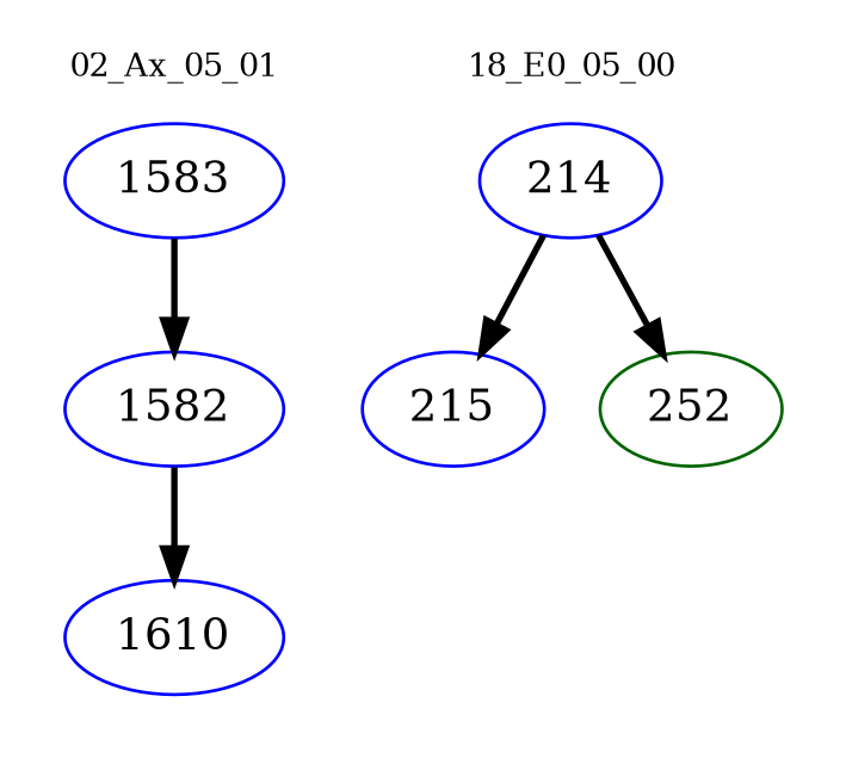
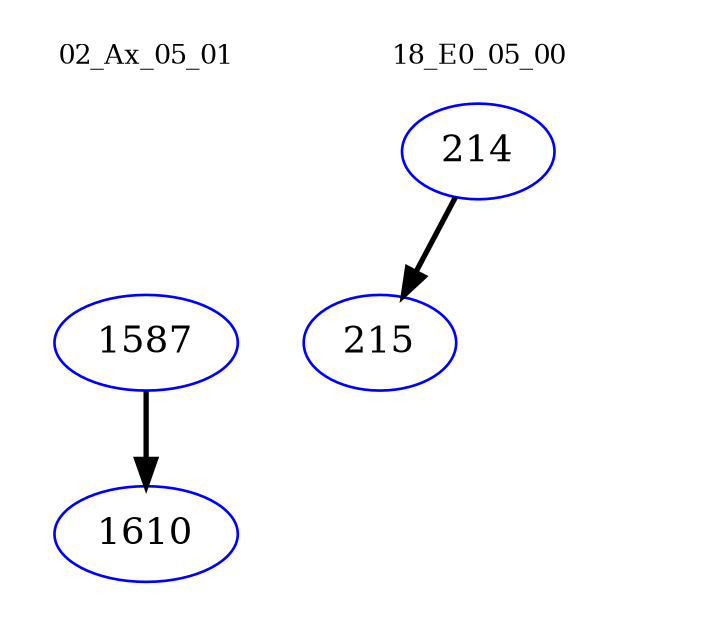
  digraph {
    node [color=blue]
    edge [color=black style=bold]
-   n1 [label=1583]
-   n2 [label=1582]
+   n2 [label=1587]
    n3 [label=1610]
    n4 [label=215]
    n5 [label=214]
-   n6 [color=darkgreen label=252]
    subgraph cluster_1 {
      color=white
      fontsize=10
      label="02_Ax_05_01"
-     n1
      n2
      n3
    }
    subgraph cluster_2 {
      color=white
      fontsize=10
      label="18_E0_05_00"
      n4
      n5
-     n6
    }
-   n1 -> n2
    n2 -> n3
    n5 -> n4
-   n5 -> n6
  }
